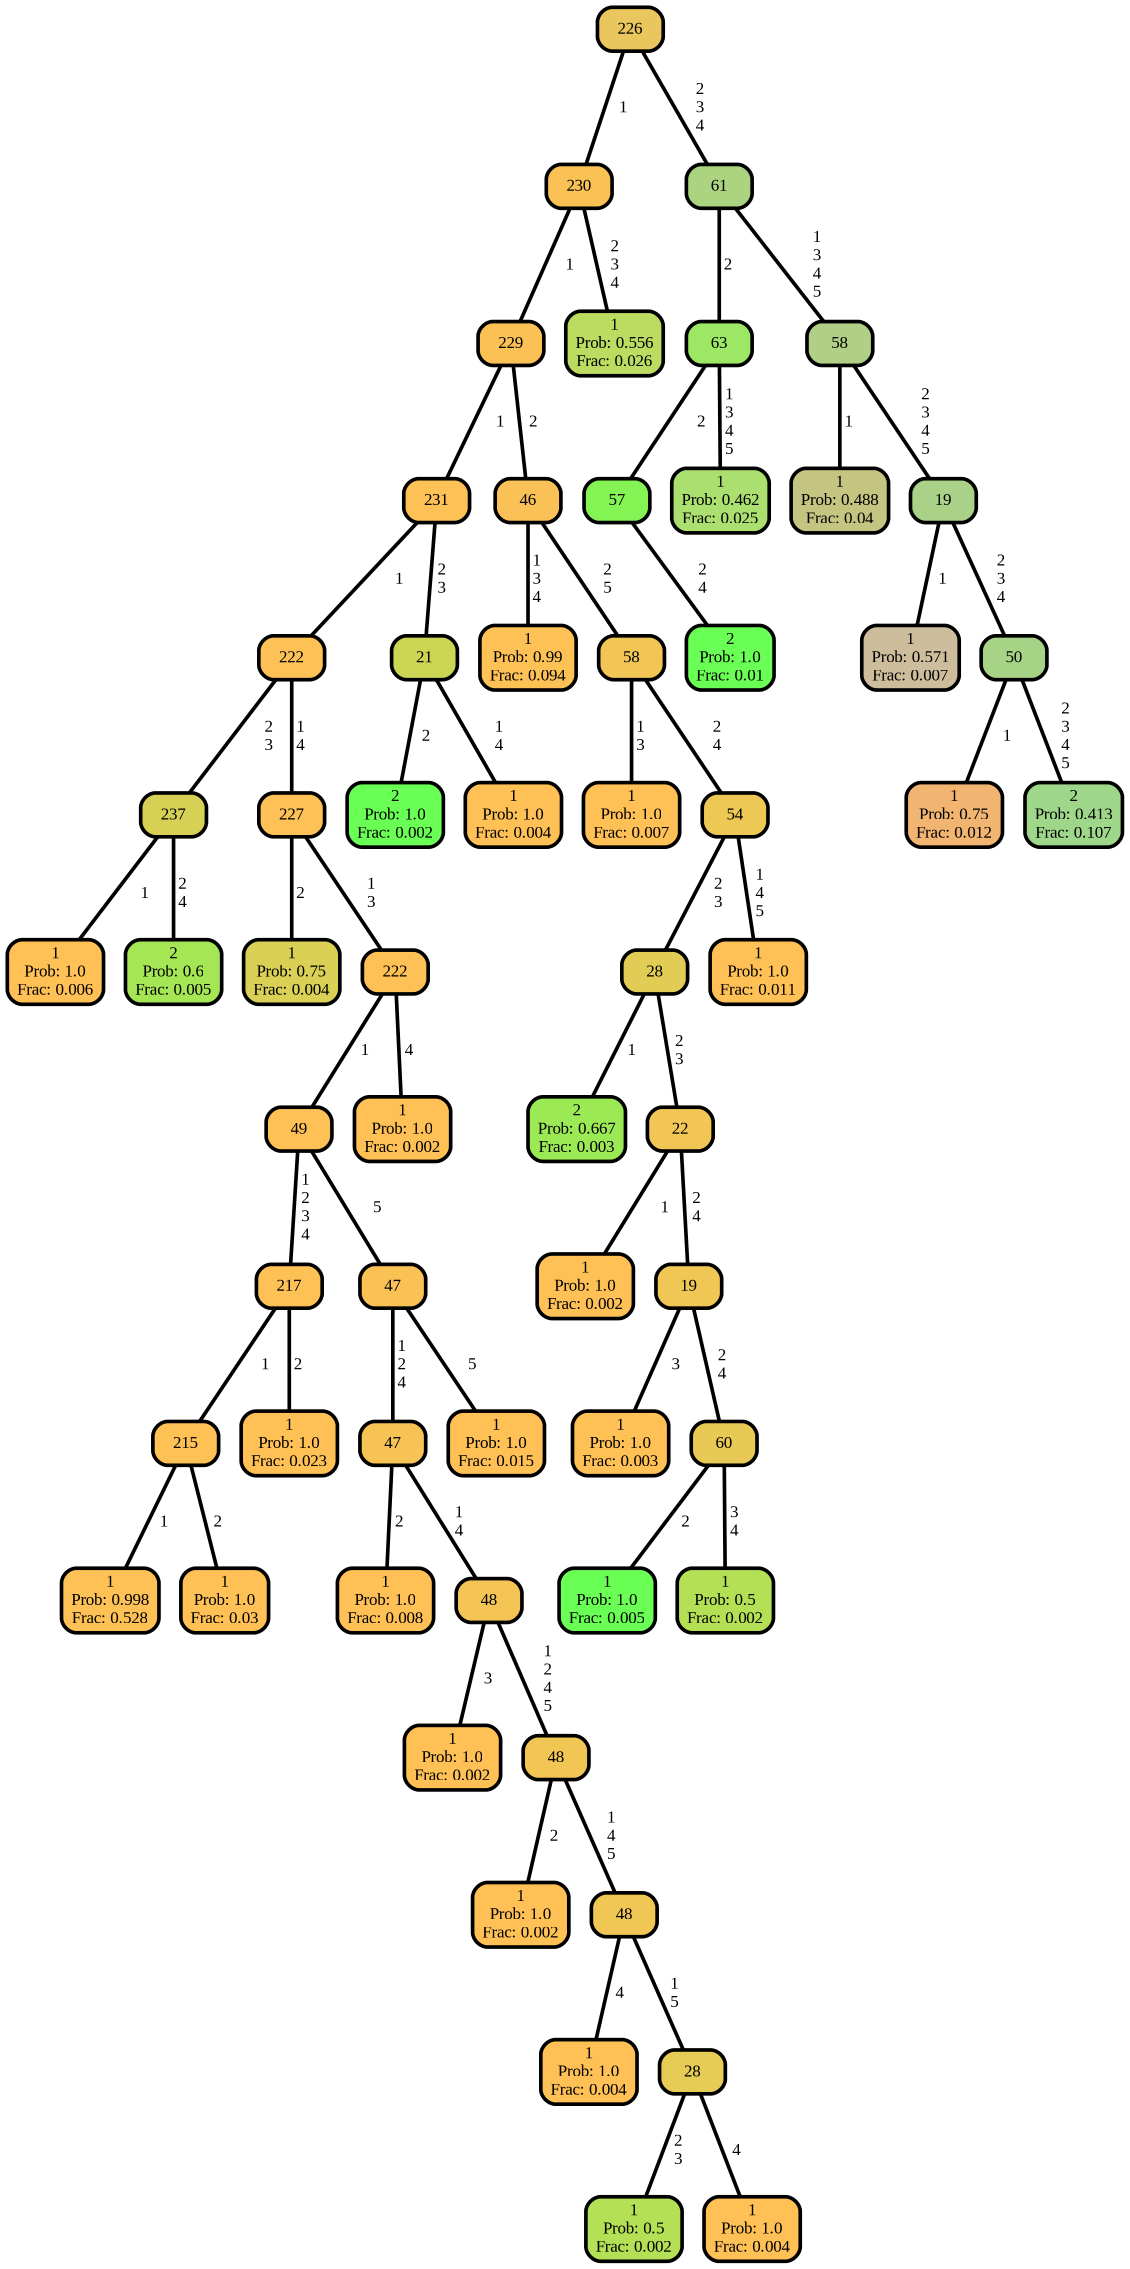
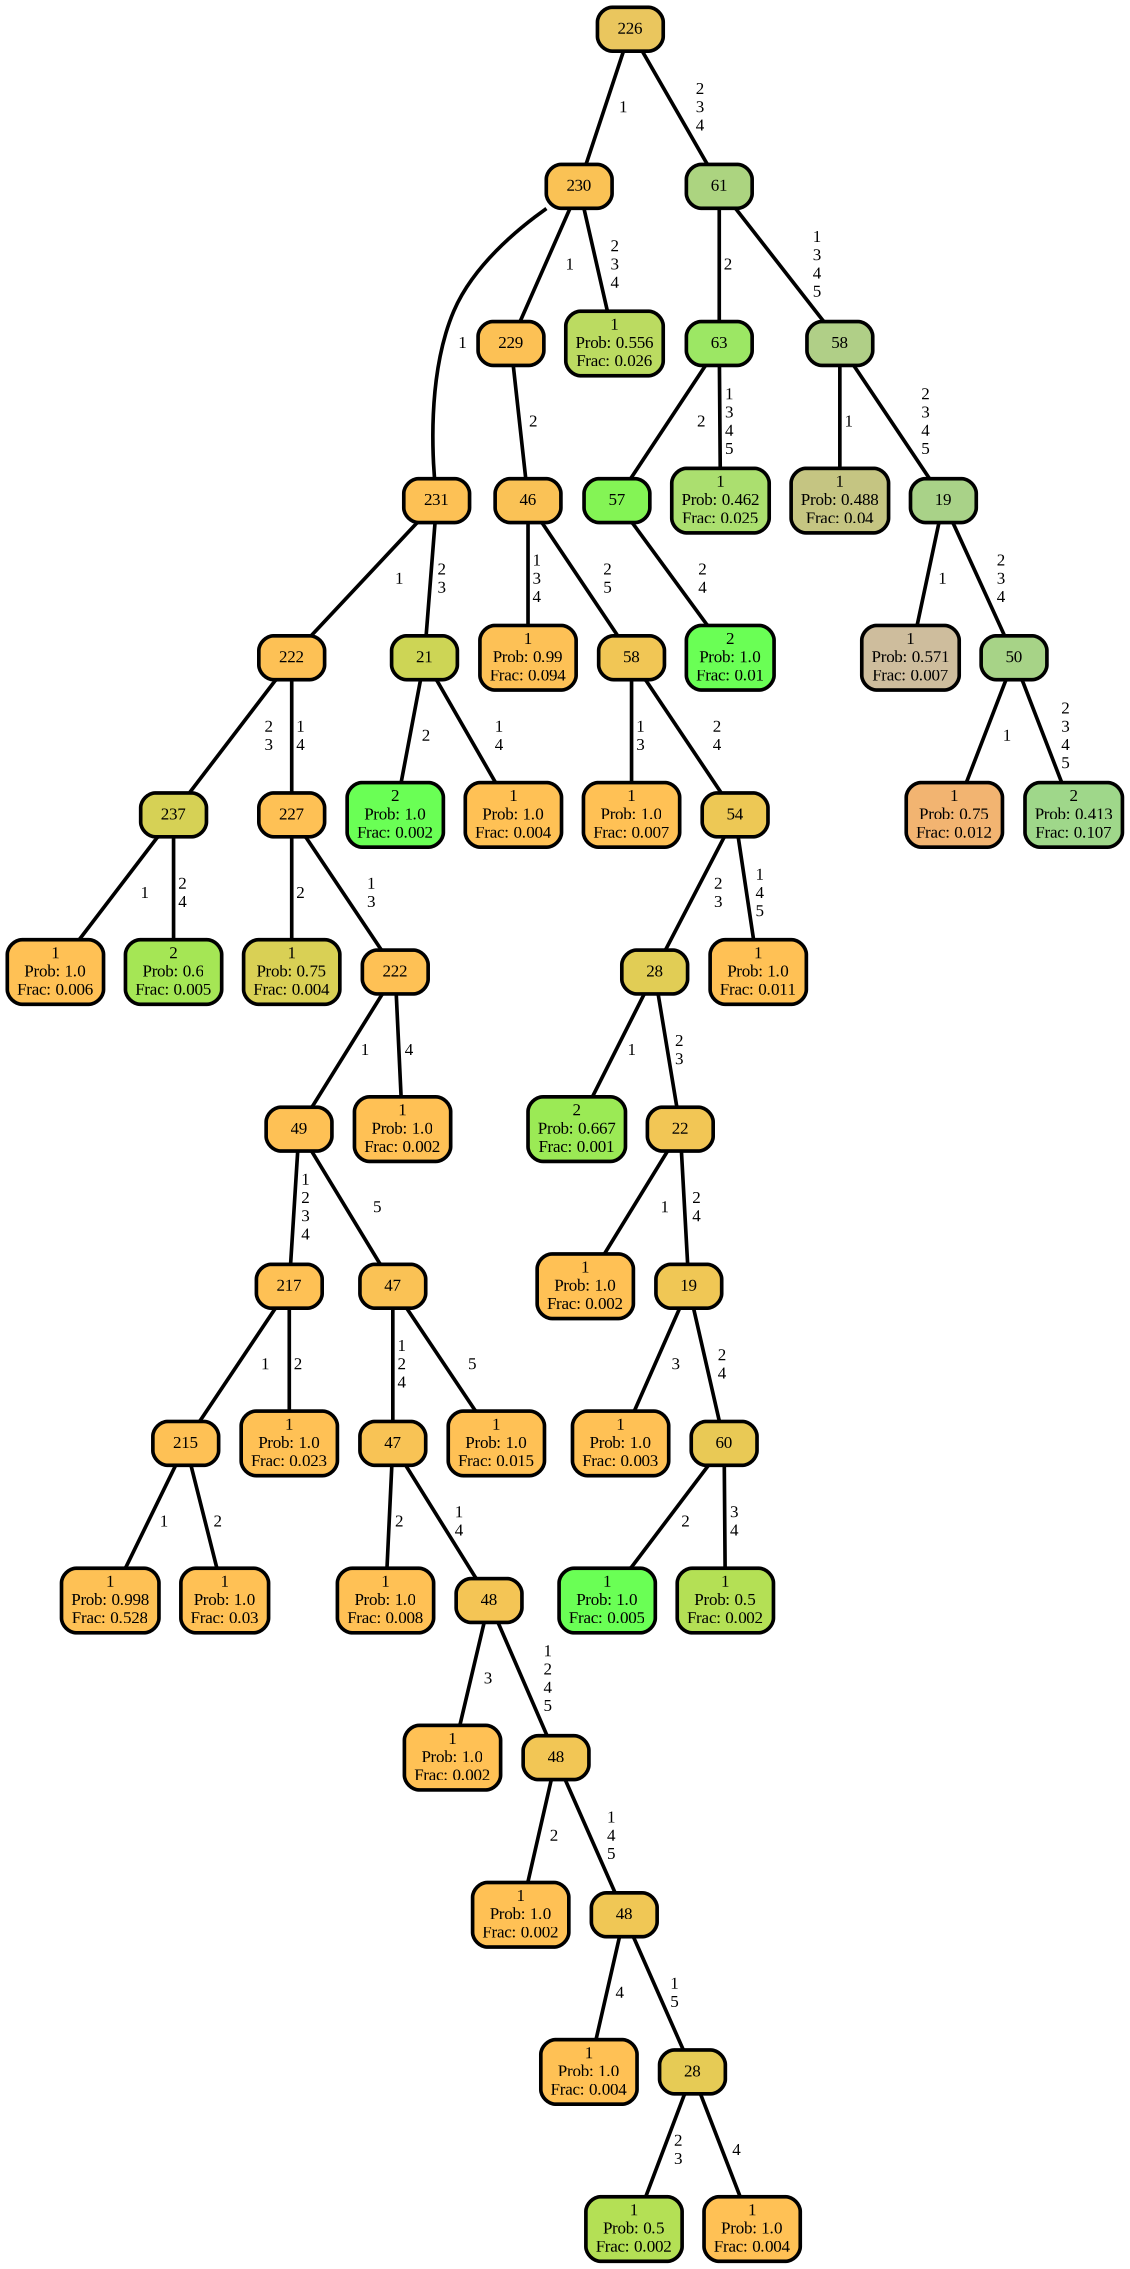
  graph {
    fontname="Liberation Serif"
    ranksep="0 equally"
    splines=straight
    node [color=black fillcolor="#ffc155" fontcolor=black fontname="Liberation Serif" penwidth=3 shape=box style="filled, rounded"]
    edge [color=black fontname="Liberation Serif" penwidth=3]
    n1 [label="1\nProb: 1.0\nFrac: 0.006"]
    n2 [fillcolor="#d6d155" label=237]
    n3 [fillcolor="#a5e655" label="2\nProb: 0.6\nFrac: 0.005"]
    n4 [fillcolor="#fdc155" label=222]
    n5 [fillcolor="#fec155" label=227]
    n6 [fillcolor="#d9d055" label="1\nProb: 0.75\nFrac: 0.004"]
    n7 [fillcolor="#fec155" label=222]
    n8 [fillcolor="#fec155" label=49]
    n9 [label="1\nProb: 1.0\nFrac: 0.002"]
    n10 [fillcolor="#fec155" label="1\nProb: 0.998\nFrac: 0.528"]
    n11 [fillcolor="#fec155" label=215]
    n12 [label="1\nProb: 1.0\nFrac: 0.03"]
    n13 [fillcolor="#fec155" label=217]
    n14 [label="1\nProb: 1.0\nFrac: 0.023"]
    n15 [fillcolor="#fac255" label=47]
    n16 [fillcolor="#f8c355" label=47]
    n17 [label="1\nProb: 1.0\nFrac: 0.015"]
    n18 [label="1\nProb: 1.0\nFrac: 0.008"]
    n19 [fillcolor="#f4c555" label=48]
    n20 [label="1\nProb: 1.0\nFrac: 0.002"]
    n21 [fillcolor="#f2c655" label=48]
    n22 [label="1\nProb: 1.0\nFrac: 0.002"]
    n23 [fillcolor="#f0c755" label=48]
    n24 [label="1\nProb: 1.0\nFrac: 0.004"]
    n25 [fillcolor="#e6cb55" label=28]
    n26 [fillcolor="#b4e055" label="1\nProb: 0.5\nFrac: 0.002"]
    n27 [label="1\nProb: 1.0\nFrac: 0.004"]
    n28 [fillcolor="#fdc155" label=231]
    n29 [fillcolor="#cdd555" label=21]
    n30 [fillcolor="#6aff55" label="2\nProb: 1.0\nFrac: 0.002"]
    n31 [label="1\nProb: 1.0\nFrac: 0.004"]
    n32 [fillcolor="#fcc155" label=229]
    n33 [fillcolor="#fac256" label=46]
    n34 [fillcolor="#fdc156" label="1\nProb: 0.99\nFrac: 0.094"]
    n35 [fillcolor="#f1c655" label=58]
    n36 [label="1\nProb: 1.0\nFrac: 0.007"]
    n37 [fillcolor="#edc855" label=54]
    n38 [fillcolor="#e1cd55" label=28]
    n39 [label="1\nProb: 1.0\nFrac: 0.011"]
-   n40 [fillcolor="#9bea55" label="2\nProb: 0.667\nFrac: 0.003"]
+   n40 [fillcolor="#9bea55" label="2\nProb: 0.667\nFrac: 0.001"]
    n41 [fillcolor="#f2c655" label=22]
    n42 [label="1\nProb: 1.0\nFrac: 0.002"]
    n43 [fillcolor="#f0c755" label=19]
    n44 [label="1\nProb: 1.0\nFrac: 0.003"]
    n45 [fillcolor="#e9c955" label=60]
    n46 [fillcolor="#6aff55" label="1\nProb: 1.0\nFrac: 0.005"]
    n47 [fillcolor="#b4e055" label="1\nProb: 0.5\nFrac: 0.002"]
    n48 [fillcolor="#fac255" label=230]
    n49 [fillcolor="#bbdb61" label="1\nProb: 0.556\nFrac: 0.026"]
    n50 [fillcolor="#eac65e" label=226]
    n51 [fillcolor="#acd480" label=61]
    n52 [fillcolor="#9ce764" label=63]
    n53 [fillcolor="#b0cf87" label=58]
    n54 [fillcolor="#84f455" label=57]
    n55 [fillcolor="#6aff55" label="2\nProb: 1.0\nFrac: 0.01"]
    n56 [fillcolor="#abdf6f" label="1\nProb: 0.462\nFrac: 0.025"]
    n57 [fillcolor="#c5c582" label="1\nProb: 0.488\nFrac: 0.04"]
    n58 [fillcolor="#a9d288" label=19]
    n59 [fillcolor="#cebd9d" label="1\nProb: 0.571\nFrac: 0.007"]
    n60 [fillcolor="#a7d387" label=50]
    n61 [fillcolor="#f2b471" label="1\nProb: 0.75\nFrac: 0.012"]
    n62 [fillcolor="#9fd78a" label="2\nProb: 0.413\nFrac: 0.107"]
    subgraph sub_1 {
      rank=same
    }
    n2 -- n1 [label=" 1"]
    n2 -- n3 [label=" 2\n 4"]
    n4 -- n2 [label=" 2\n 3"]
    n4 -- n5 [label=" 1\n 4"]
    n5 -- n6 [label=" 2"]
    n5 -- n7 [label=" 1\n 3"]
    n7 -- n8 [label=" 1"]
    n7 -- n9 [label=" 4"]
    n8 -- n13 [label=" 1\n 2\n 3\n 4"]
    n8 -- n15 [label=" 5"]
    n11 -- n10 [label=" 1"]
    n11 -- n12 [label=" 2"]
    n13 -- n11 [label=" 1"]
    n13 -- n14 [label=" 2"]
    n15 -- n16 [label=" 1\n 2\n 4"]
    n15 -- n17 [label=" 5"]
    n16 -- n18 [label=" 2"]
    n16 -- n19 [label=" 1\n 4"]
    n19 -- n20 [label=" 3"]
    n19 -- n21 [label=" 1\n 2\n 4\n 5"]
    n21 -- n22 [label=" 2"]
    n21 -- n23 [label=" 1\n 4\n 5"]
    n23 -- n24 [label=" 4"]
    n23 -- n25 [label=" 1\n 5"]
    n25 -- n26 [label=" 2\n 3"]
    n25 -- n27 [label=" 4"]
    n28 -- n4 [label=" 1"]
    n28 -- n29 [label=" 2\n 3"]
    n29 -- n30 [label=" 2"]
    n29 -- n31 [label=" 1\n 4"]
-   n32 -- n28 [label=" 1"]
+   n48 -- n28 [label=" 1"]
    n32 -- n33 [label=" 2"]
    n33 -- n34 [label=" 1\n 3\n 4"]
    n33 -- n35 [label=" 2\n 5"]
    n35 -- n36 [label=" 1\n 3"]
    n35 -- n37 [label=" 2\n 4"]
    n37 -- n38 [label=" 2\n 3"]
    n37 -- n39 [label=" 1\n 4\n 5"]
    n38 -- n40 [label=" 1"]
    n38 -- n41 [label=" 2\n 3"]
    n41 -- n42 [label=" 1"]
    n41 -- n43 [label=" 2\n 4"]
    n43 -- n44 [label=" 3"]
    n43 -- n45 [label=" 2\n 4"]
    n45 -- n46 [label=" 2"]
    n45 -- n47 [label=" 3\n 4"]
    n48 -- n32 [label=" 1"]
    n48 -- n49 [label=" 2\n 3\n 4"]
    n50 -- n48 [label=" 1"]
    n50 -- n51 [label=" 2\n 3\n 4"]
    n51 -- n52 [label=" 2"]
    n51 -- n53 [label=" 1\n 3\n 4\n 5"]
    n52 -- n54 [label=" 2"]
    n52 -- n56 [label=" 1\n 3\n 4\n 5"]
    n53 -- n57 [label=" 1"]
    n53 -- n58 [label=" 2\n 3\n 4\n 5"]
    n54 -- n55 [label=" 2\n 4"]
    n58 -- n59 [label=" 1"]
    n58 -- n60 [label=" 2\n 3\n 4"]
    n60 -- n61 [label=" 1"]
    n60 -- n62 [label=" 2\n 3\n 4\n 5"]
  }
